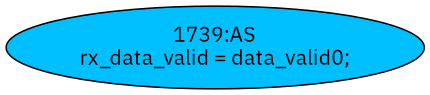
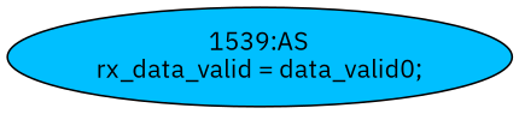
  strict digraph {
    rankdir=LR
    fontname="IBM Plex Sans"
-   n1 [ast="<pyverilog.vparser.ast.Assign object at 0x7f13b55d4910>" def_var="['rx_data_valid']" fillcolor=deepskyblue label="1739:AS\nrx_data_valid = data_valid0;" statements="[]" style=filled typ=Assign use_var="['data_valid0']" fontname="IBM Plex Sans"]
+   n1 [ast="<pyverilog.vparser.ast.Assign object at 0x7f13b55d4910>" def_var="['rx_data_valid']" fillcolor=deepskyblue label="1539:AS\nrx_data_valid = data_valid0;" statements="[]" style=filled typ=Assign use_var="['data_valid0']" fontname="IBM Plex Sans"]
  }
